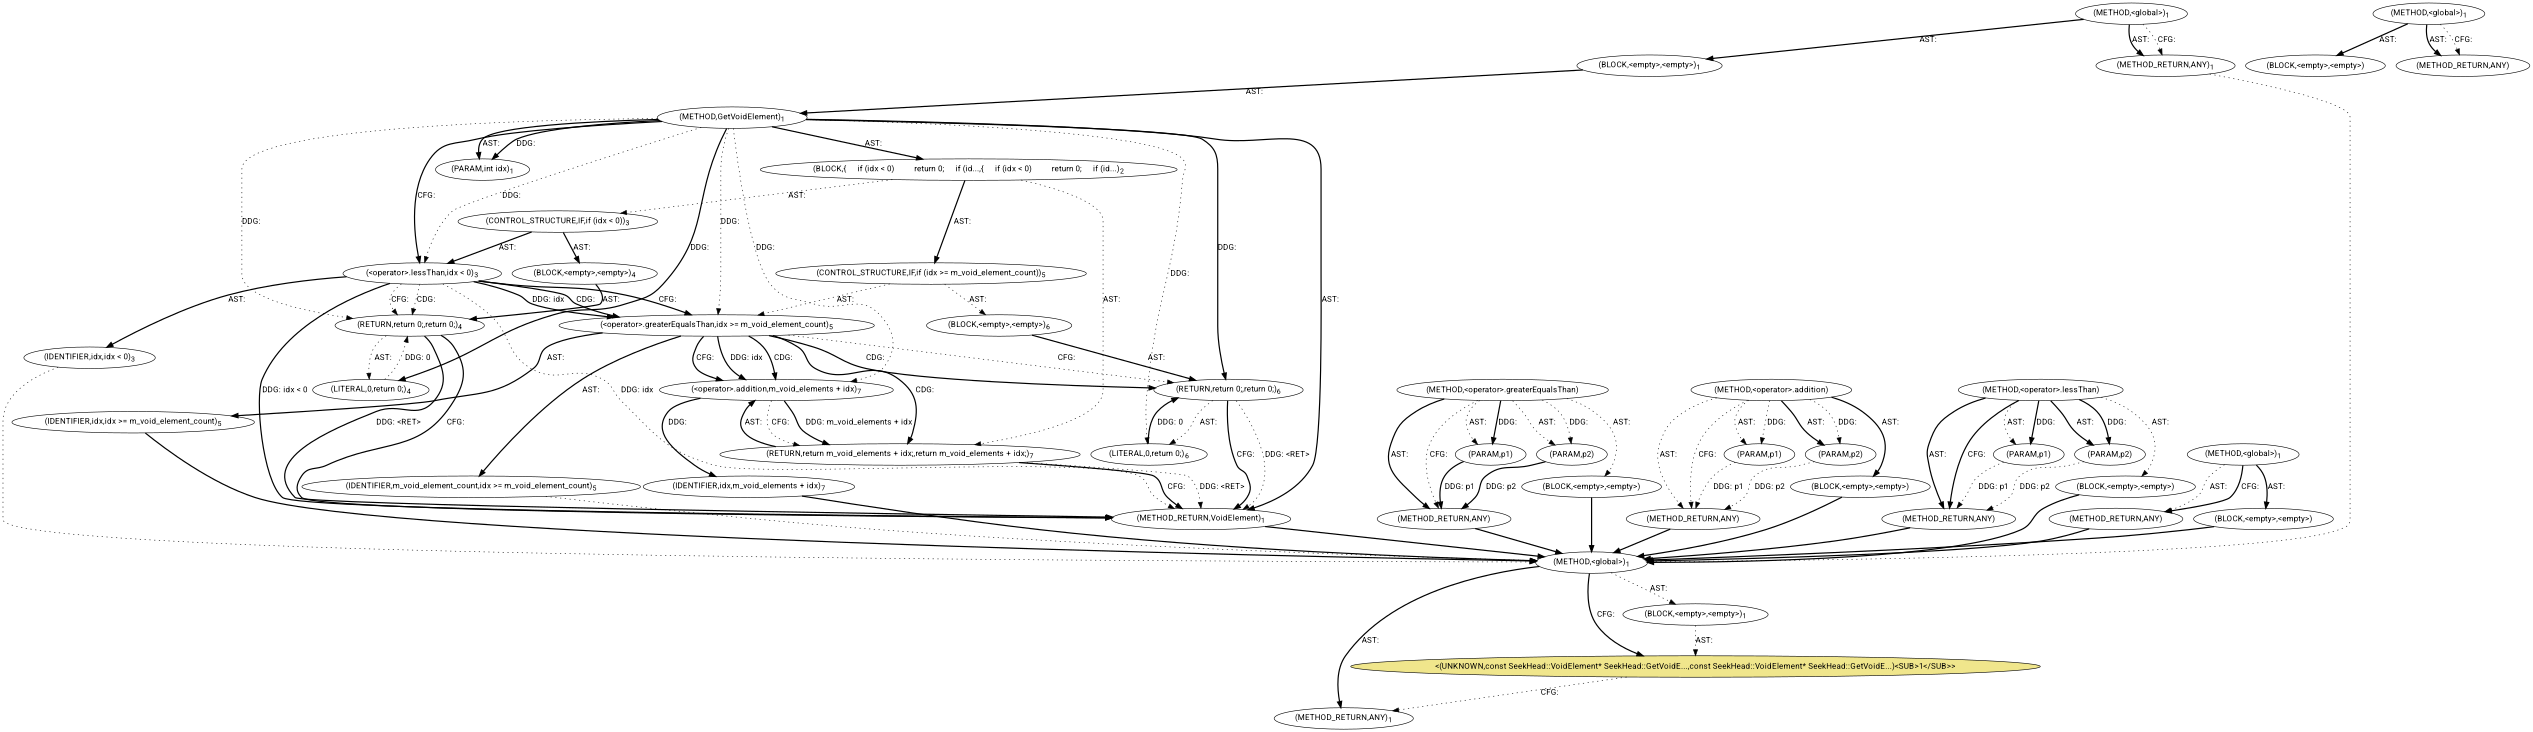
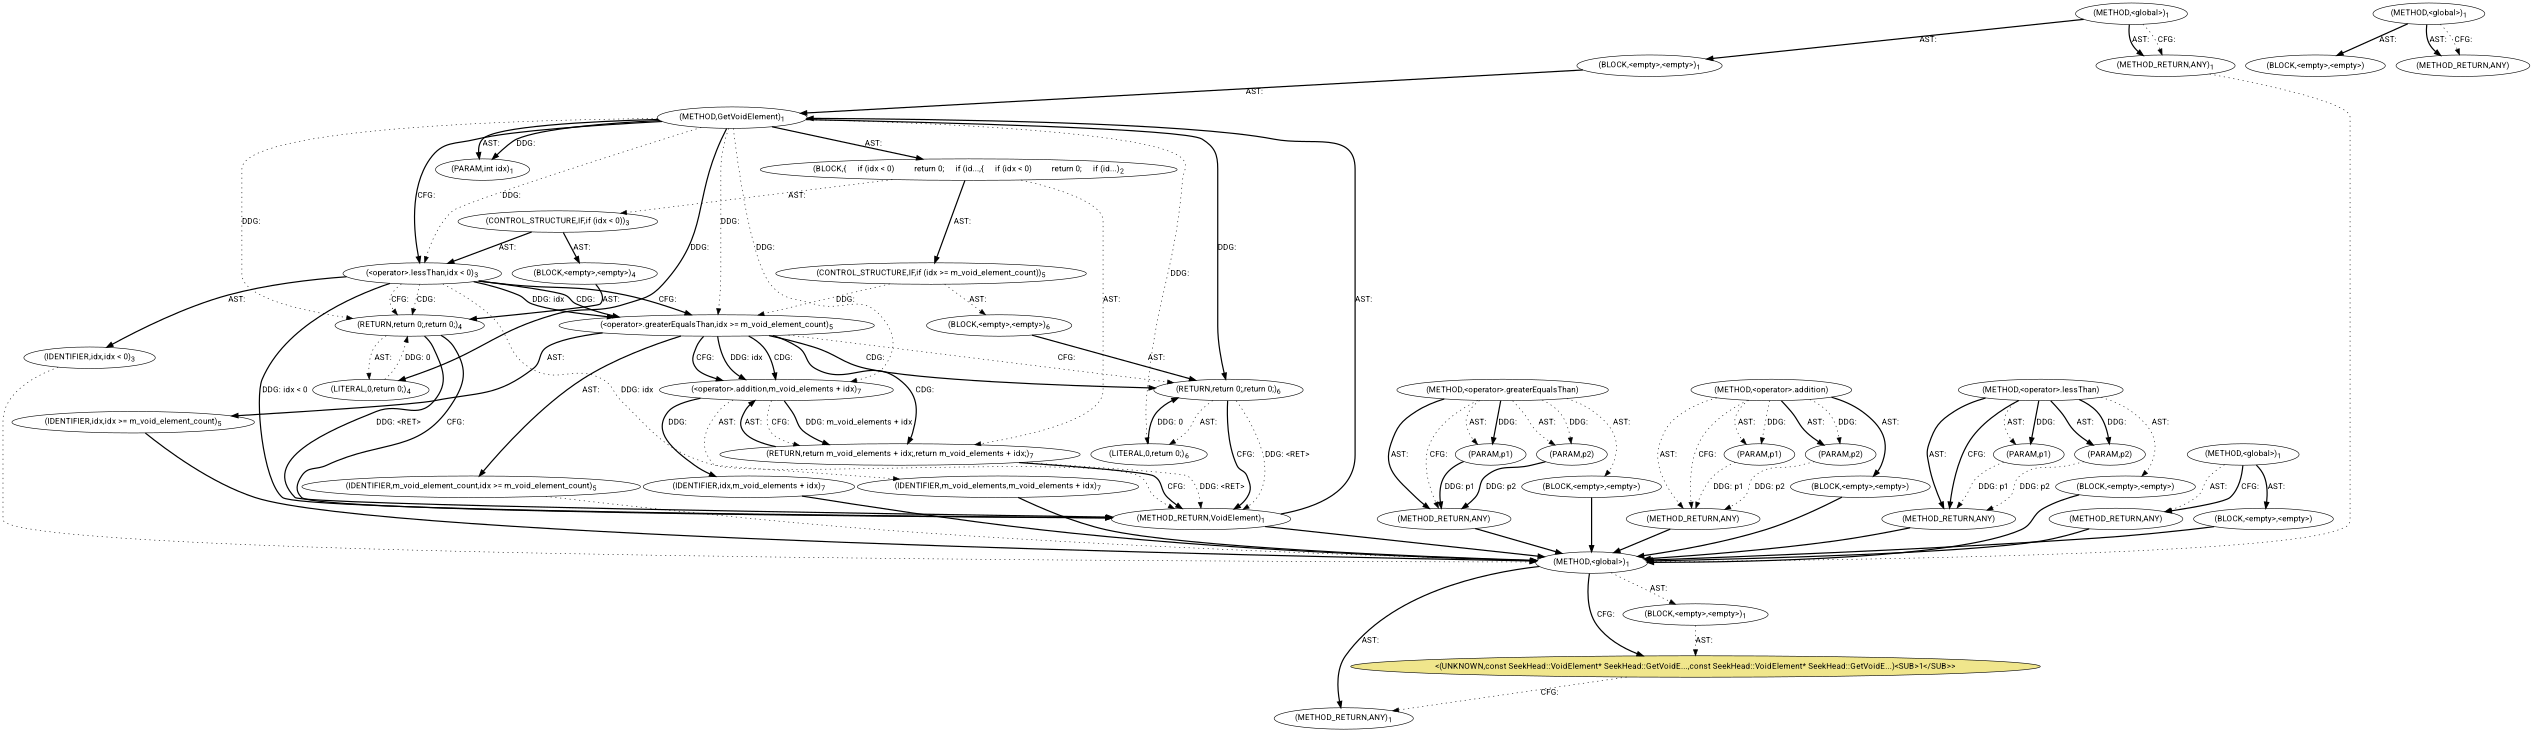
  digraph {
    fontname=Roboto
    node [fontname=Roboto]
    edge [fontname=Roboto style=bold]
    n1 [label=<(METHOD,&lt;global&gt;)<SUB>1</SUB>>]
    n2 [label=<(BLOCK,&lt;empty&gt;,&lt;empty&gt;)<SUB>1</SUB>>]
    n3 [label=<(METHOD_RETURN,ANY)<SUB>1</SUB>>]
    n4 [label=<(METHOD,GetVoidElement)<SUB>1</SUB>>]
    n5 [label=<(METHOD,&lt;global&gt;)<SUB>1</SUB>>]
    n6 [label=<(PARAM,int idx)<SUB>1</SUB>>]
    n7 [label=<(BLOCK,{     if (idx &lt; 0)         return 0;     if (id...,{     if (idx &lt; 0)         return 0;     if (id...)<SUB>2</SUB>>]
    n8 [label=<(&lt;operator&gt;.lessThan,idx &lt; 0)<SUB>3</SUB>>]
    n9 [label=<(RETURN,return 0;,return 0;)<SUB>4</SUB>>]
    n10 [label=<(LITERAL,0,return 0;)<SUB>4</SUB>>]
    n11 [label=<(&lt;operator&gt;.greaterEqualsThan,idx &gt;= m_void_element_count)<SUB>5</SUB>>]
    n12 [label=<(RETURN,return 0;,return 0;)<SUB>6</SUB>>]
    n13 [label=<(LITERAL,0,return 0;)<SUB>6</SUB>>]
    n14 [label=<(&lt;operator&gt;.addition,m_void_elements + idx)<SUB>7</SUB>>]
    n15 [label=<(METHOD_RETURN,VoidElement)<SUB>1</SUB>>]
    n16 [label=<(CONTROL_STRUCTURE,IF,if (idx &lt; 0))<SUB>3</SUB>>]
    n17 [label=<(CONTROL_STRUCTURE,IF,if (idx &gt;= m_void_element_count))<SUB>5</SUB>>]
    n18 [label=<(RETURN,return m_void_elements + idx;,return m_void_elements + idx;)<SUB>7</SUB>>]
    n19 [label=<(IDENTIFIER,idx,idx &lt; 0)<SUB>3</SUB>>]
    n20 [label=<(IDENTIFIER,idx,idx &gt;= m_void_element_count)<SUB>5</SUB>>]
    n21 [label=<(IDENTIFIER,m_void_element_count,idx &gt;= m_void_element_count)<SUB>5</SUB>>]
+   n22 [label=<(IDENTIFIER,m_void_elements,m_void_elements + idx)<SUB>7</SUB>>]
    n23 [label=<(IDENTIFIER,idx,m_void_elements + idx)<SUB>7</SUB>>]
    n24 [label=<(BLOCK,&lt;empty&gt;,&lt;empty&gt;)<SUB>4</SUB>>]
    n25 [label=<(BLOCK,&lt;empty&gt;,&lt;empty&gt;)<SUB>6</SUB>>]
    n26 [label=<(BLOCK,&lt;empty&gt;,&lt;empty&gt;)<SUB>1</SUB>>]
    n27 [fillcolor=khaki label="<(UNKNOWN,const SeekHead::VoidElement* SeekHead::GetVoidE...,const SeekHead::VoidElement* SeekHead::GetVoidE...)<SUB>1</SUB>>" style=filled]
    n28 [label=<(METHOD_RETURN,ANY)<SUB>1</SUB>>]
    n29 [label=<(METHOD,&lt;operator&gt;.greaterEqualsThan)>]
    n30 [label=<(PARAM,p1)>]
    n31 [label=<(PARAM,p2)>]
    n32 [label=<(BLOCK,&lt;empty&gt;,&lt;empty&gt;)>]
    n33 [label=<(METHOD_RETURN,ANY)>]
    n34 [label=<(METHOD,&lt;operator&gt;.addition)>]
    n35 [label=<(PARAM,p1)>]
    n36 [label=<(PARAM,p2)>]
    n37 [label=<(BLOCK,&lt;empty&gt;,&lt;empty&gt;)>]
    n38 [label=<(METHOD_RETURN,ANY)>]
    n39 [label=<(METHOD,&lt;operator&gt;.lessThan)>]
    n40 [label=<(PARAM,p1)>]
    n41 [label=<(PARAM,p2)>]
    n42 [label=<(BLOCK,&lt;empty&gt;,&lt;empty&gt;)>]
    n43 [label=<(METHOD_RETURN,ANY)>]
    n44 [label=<(METHOD,&lt;global&gt;)<SUB>1</SUB>>]
    n45 [label=<(BLOCK,&lt;empty&gt;,&lt;empty&gt;)>]
    n46 [label=<(METHOD_RETURN,ANY)>]
    n47 [label=<(METHOD,&lt;global&gt;)<SUB>1</SUB>>]
    n48 [label=<(BLOCK,&lt;empty&gt;,&lt;empty&gt;)>]
    n49 [label=<(METHOD_RETURN,ANY)>]
    n1 -> n2 [label="AST: "]
    n1 -> n3 [label="AST: "]
    n1 -> n3 [label="CFG: " style=dotted]
    n2 -> n4 [label="AST: "]
    n3 -> n5 [style=dotted]
    n4 -> n6 [label="AST: "]
    n4 -> n6 [label="DDG: "]
    n4 -> n7 [label="AST: "]
    n4 -> n8 [label="CFG: "]
    n4 -> n8 [label="DDG: " style=dotted]
    n4 -> n9 [label="DDG: " style=dotted]
    n4 -> n10 [label="DDG: "]
    n4 -> n11 [label="DDG: " style=dotted]
    n4 -> n12 [label="DDG: "]
    n4 -> n13 [label="DDG: " style=dotted]
    n4 -> n14 [label="DDG: " style=dotted]
-   n4 -> n15 [label="AST: "]
+   n15 -> n4 [label="AST: "]
    n5 -> n26 [label="AST: " style=dotted]
    n5 -> n27 [label="CFG: "]
    n5 -> n28 [label="AST: "]
    n7 -> n16 [label="AST: " style=dotted]
    n7 -> n17 [label="AST: "]
    n7 -> n18 [label="AST: " style=dotted]
    n8 -> n9 [label="CFG: " style=dotted]
    n8 -> n9 [label="CDG: " style=dotted]
    n8 -> n11 [label="CFG: "]
    n8 -> n11 [label="DDG: idx"]
    n8 -> n11 [label="CDG: "]
    n8 -> n15 [label="DDG: idx" style=dotted]
    n8 -> n15 [label="DDG: idx &lt; 0"]
    n8 -> n19 [label="AST: "]
    n9 -> n10 [label="AST: " style=dotted]
    n9 -> n15 [label="CFG: "]
    n9 -> n15 [label="DDG: &lt;RET&gt;"]
    n10 -> n9 [label="DDG: 0" style=dotted]
    n11 -> n12 [label="CFG: " style=dotted]
    n11 -> n12 [label="CDG: "]
    n11 -> n14 [label="CFG: "]
    n11 -> n14 [label="DDG: idx"]
    n11 -> n14 [label="CDG: "]
    n11 -> n18 [label="CDG: "]
    n11 -> n20 [label="AST: "]
    n11 -> n21 [label="AST: "]
    n12 -> n13 [label="AST: " style=dotted]
    n12 -> n15 [label="CFG: "]
    n12 -> n15 [label="DDG: &lt;RET&gt;" style=dotted]
    n13 -> n12 [label="DDG: 0"]
    n14 -> n18 [label="CFG: " style=dotted]
    n14 -> n18 [label="DDG: m_void_elements + idx"]
+   n14 -> n22 [label="AST: " style=dotted]
    n14 -> n23 [label="DDG: "]
    n15 -> n5
    n16 -> n8 [label="AST: "]
    n16 -> n24 [label="AST: "]
-   n17 -> n11 [label="AST: " style=dotted]
+   n17 -> n11 [label="DDG: " style=dotted]
    n17 -> n25 [label="AST: " style=dotted]
    n18 -> n14 [label="AST: "]
    n18 -> n15 [label="CFG: "]
    n18 -> n15 [label="DDG: &lt;RET&gt;" style=dotted]
    n19 -> n5 [style=dotted]
    n20 -> n5
    n21 -> n5 [style=dotted]
+   n22 -> n5
    n23 -> n5
    n24 -> n9 [label="AST: "]
    n25 -> n12 [label="AST: "]
    n26 -> n27 [label="AST: " style=dotted]
    n27 -> n28 [label="CFG: " style=dotted]
    n29 -> n30 [label="AST: " style=dotted]
    n29 -> n30 [label="DDG: "]
    n29 -> n31 [label="AST: " style=dotted]
    n29 -> n31 [label="DDG: " style=dotted]
    n29 -> n32 [label="AST: " style=dotted]
    n29 -> n33 [label="AST: "]
    n29 -> n33 [label="CFG: " style=dotted]
    n30 -> n33 [label="DDG: p1"]
    n31 -> n33 [label="DDG: p2"]
    n32 -> n5
    n33 -> n5
    n34 -> n35 [label="AST: " style=dotted]
    n34 -> n35 [label="DDG: " style=dotted]
    n34 -> n36 [label="AST: "]
    n34 -> n36 [label="DDG: " style=dotted]
    n34 -> n37 [label="AST: "]
    n34 -> n38 [label="AST: " style=dotted]
    n34 -> n38 [label="CFG: " style=dotted]
    n35 -> n38 [label="DDG: p1" style=dotted]
    n36 -> n38 [label="DDG: p2" style=dotted]
    n37 -> n5
    n38 -> n5
    n39 -> n40 [label="AST: " style=dotted]
    n39 -> n40 [label="DDG: "]
    n39 -> n41 [label="AST: "]
    n39 -> n41 [label="DDG: "]
    n39 -> n42 [label="AST: " style=dotted]
    n39 -> n43 [label="AST: "]
    n39 -> n43 [label="CFG: "]
    n40 -> n43 [label="DDG: p1" style=dotted]
    n41 -> n43 [label="DDG: p2" style=dotted]
    n42 -> n5
    n43 -> n5
    n44 -> n45 [label="AST: "]
    n44 -> n46 [label="AST: " style=dotted]
    n44 -> n46 [label="CFG: "]
    n45 -> n5
    n46 -> n5
    n47 -> n48 [label="AST: "]
    n47 -> n49 [label="AST: "]
    n47 -> n49 [label="CFG: " style=dotted]
  }
